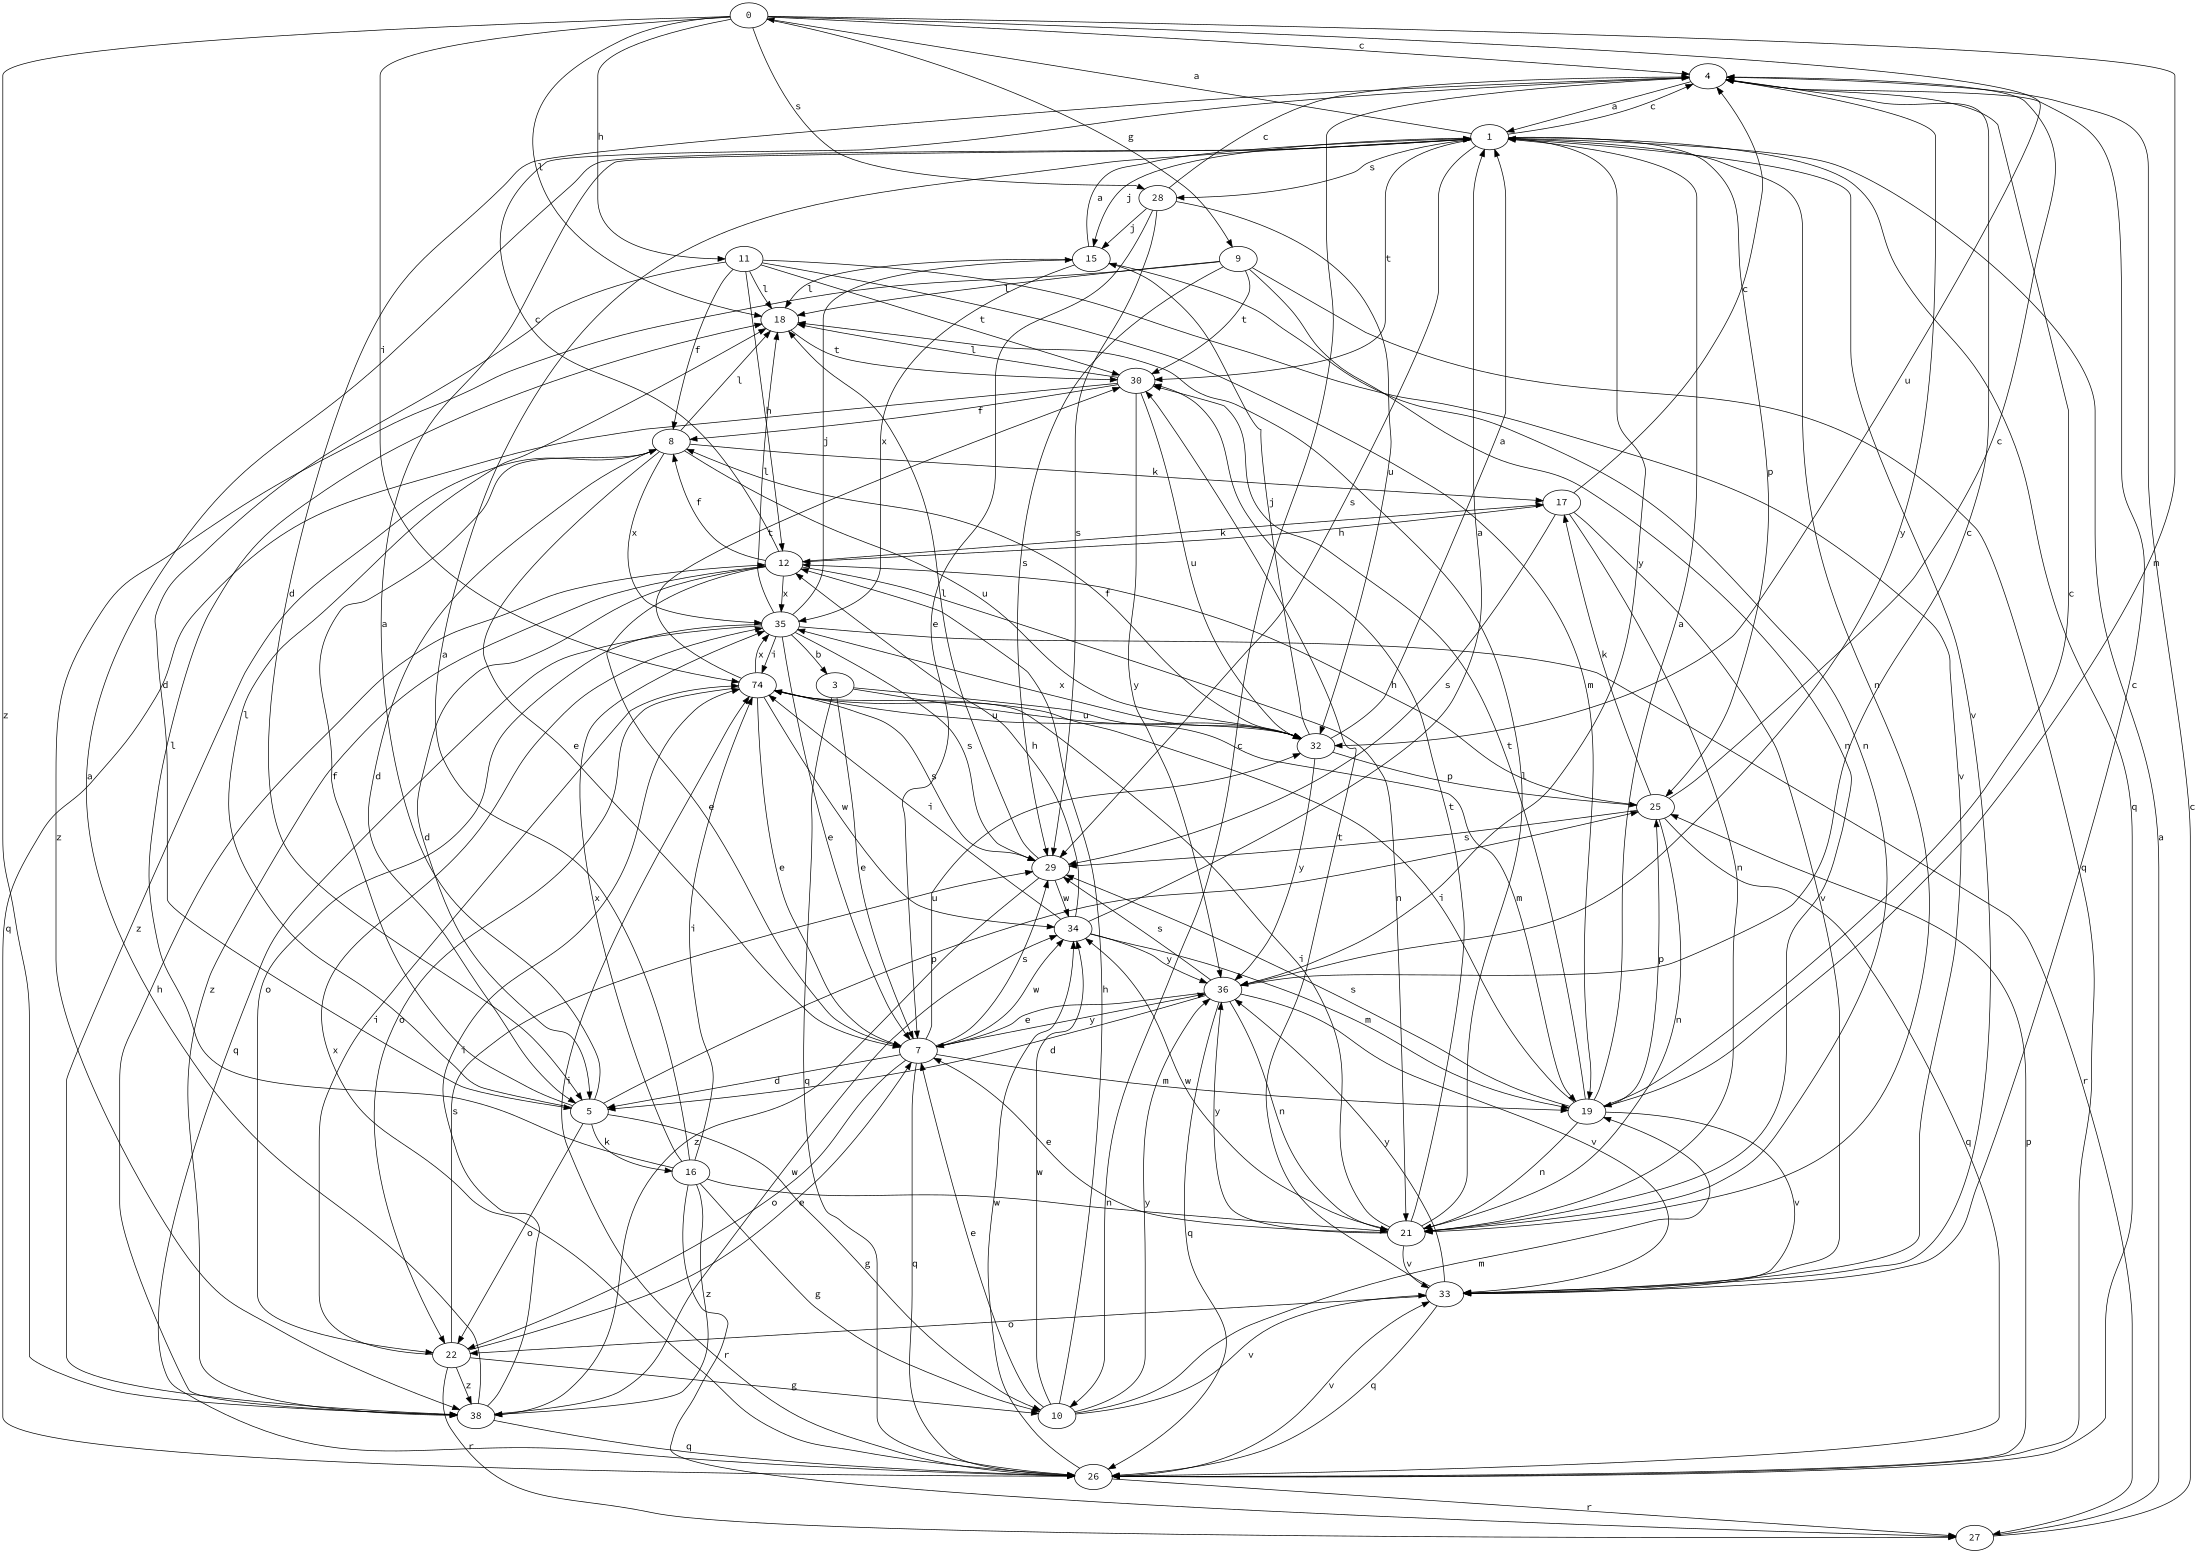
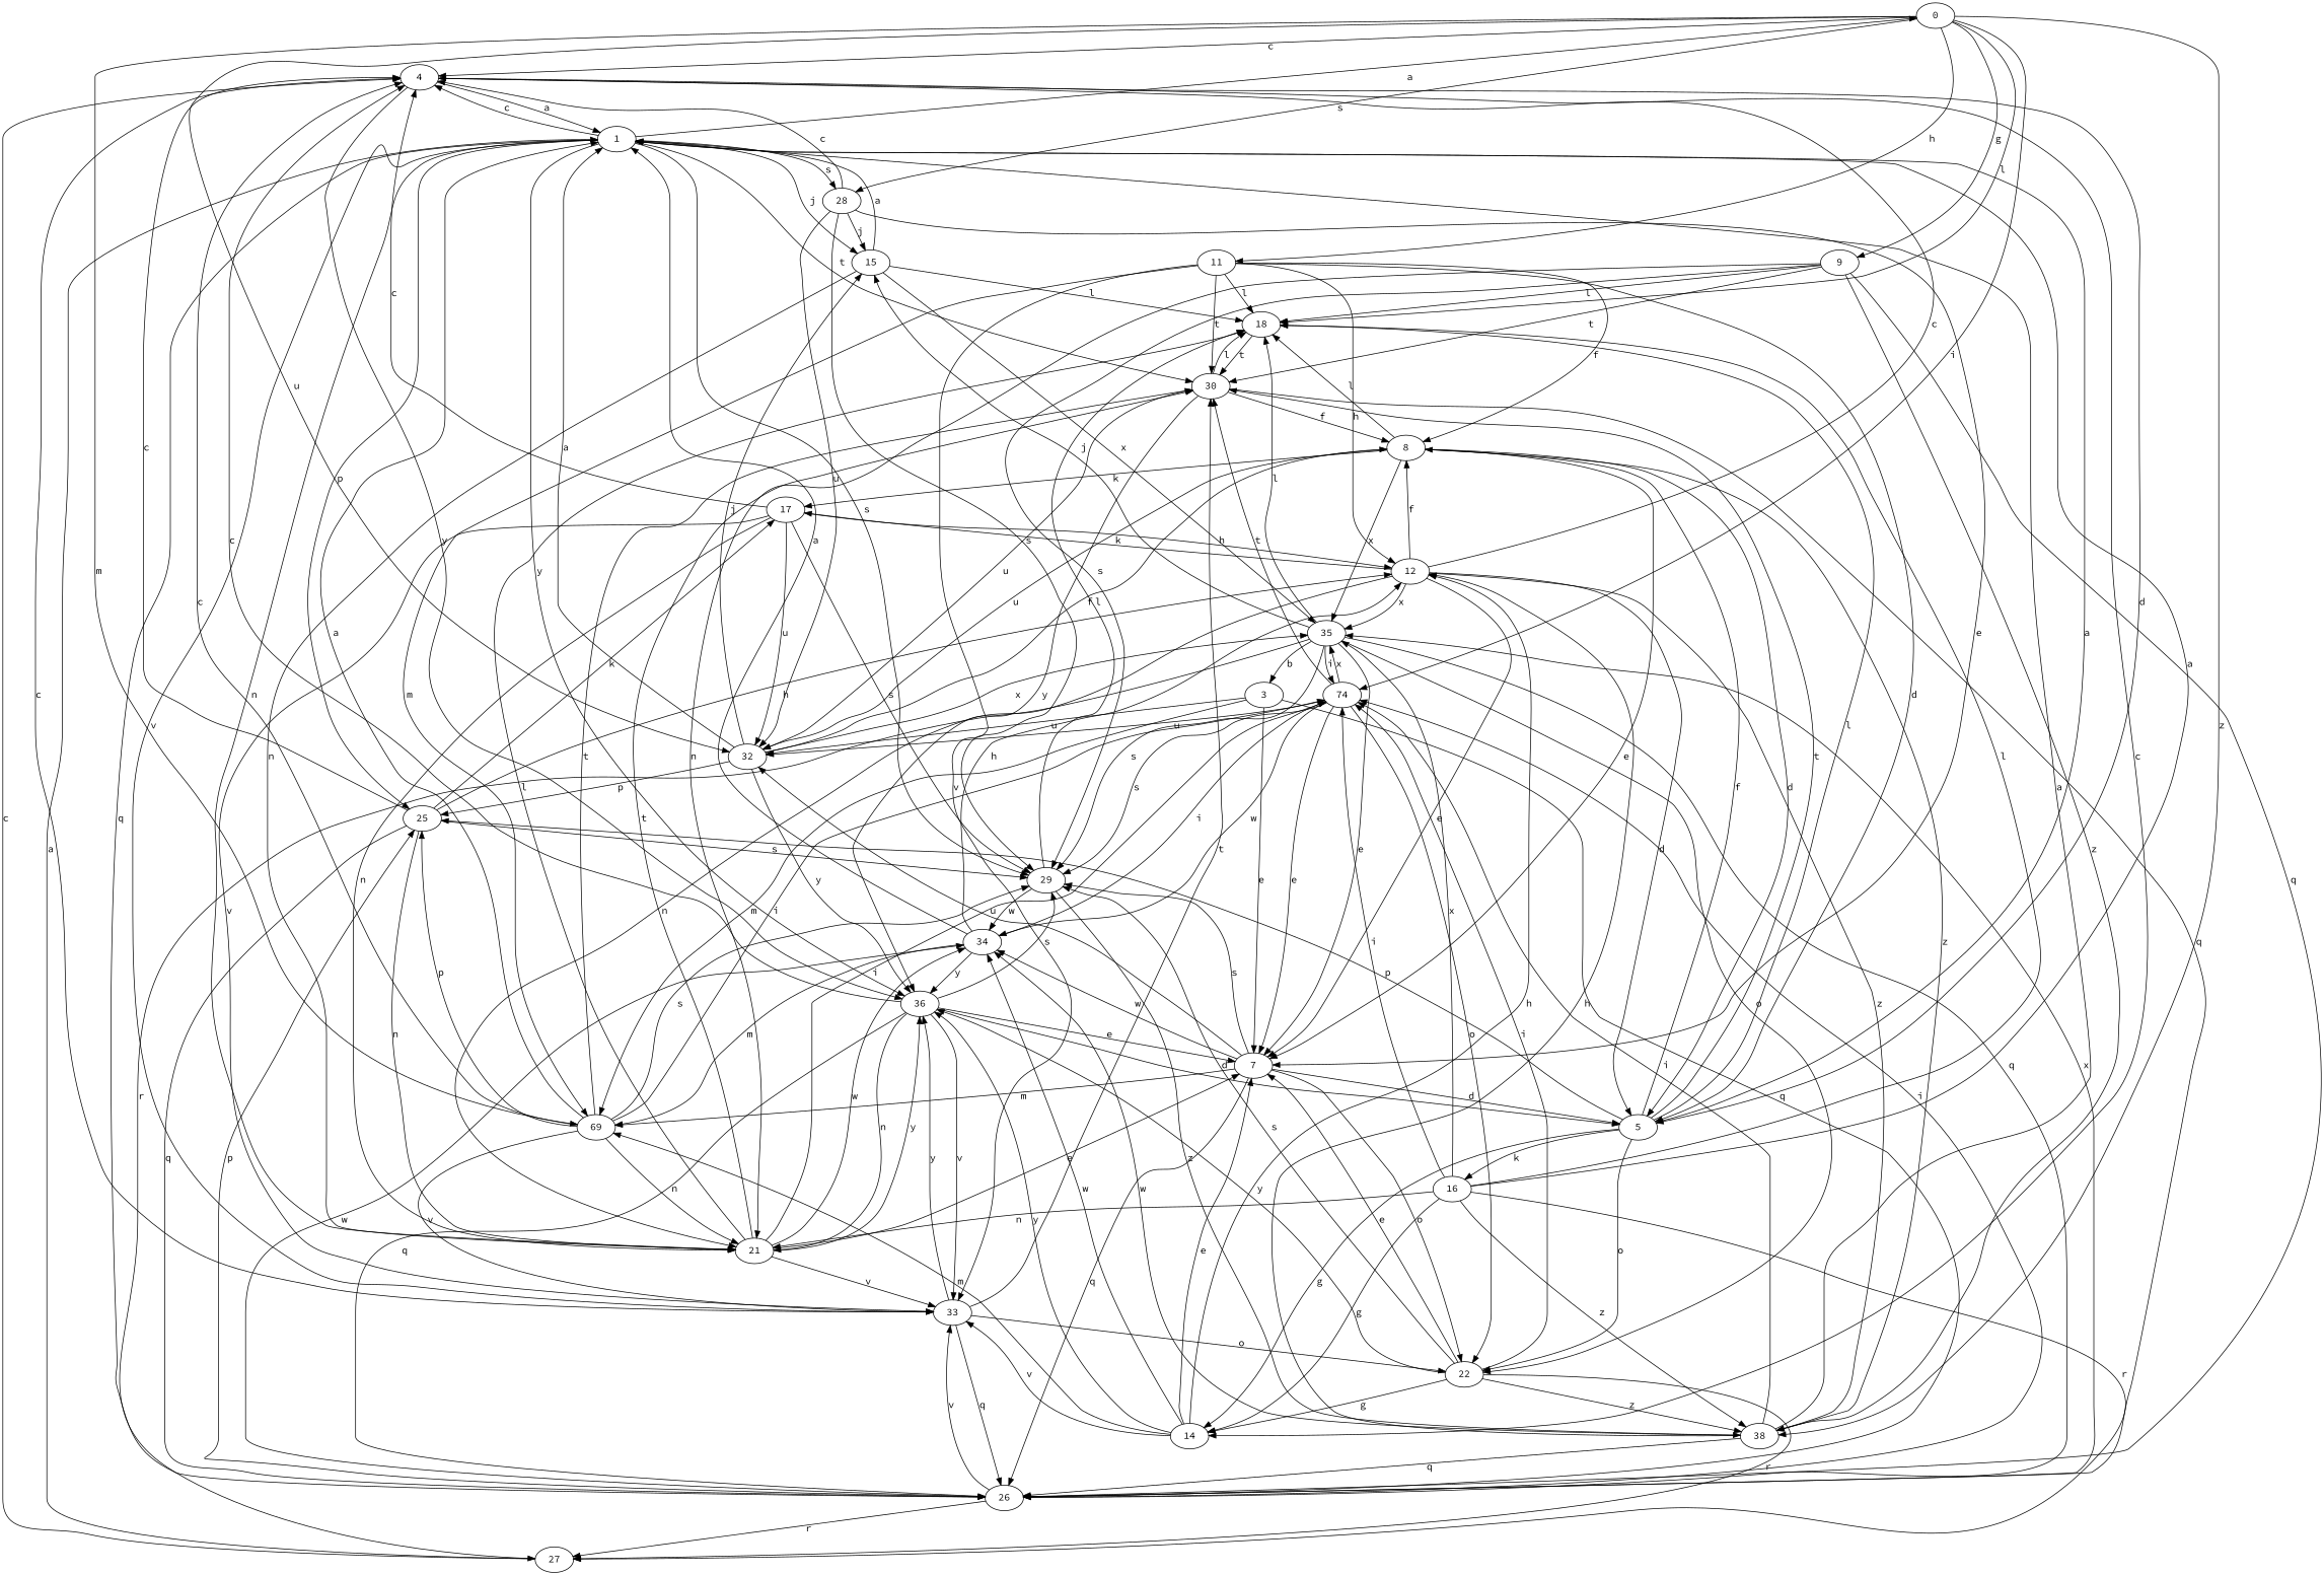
  strict digraph {
    fontname="Source Code Pro"
    node [fontname="Source Code Pro"]
    edge [fontname="Source Code Pro"]
    0
    4
    9
    11
    n5 [label=74]
    18
-   19
+   19 [label=69]
    28
    32
    38
    1
    36
    5
-   10
+   10 [label=14]
    21
    26
    29
    30
    33
    8
    12
    7
    22
    34
    35
    25
    15
    17
    27
    3
    16
    0 -> 4 [label=c]
    0 -> 9 [label=g]
    0 -> 11 [label=h]
    0 -> n5 [label=i]
    0 -> 18 [label=l]
    0 -> 19 [label=m]
    0 -> 28 [label=s]
    0 -> 32 [label=u]
    0 -> 38 [label=z]
    4 -> 1 [label=a]
    4 -> 36 [label=y]
    4 -> 5 [label=d]
    4 -> 10 [label=c]
    9 -> 18 [label=l]
    9 -> 38 [label=z]
    9 -> 21 [label=n]
    9 -> 26 [label=q]
    9 -> 29 [label=s]
    9 -> 30 [label=t]
    11 -> 18 [label=l]
    11 -> 19 [label=m]
    11 -> 5 [label=d]
    11 -> 30 [label=t]
    11 -> 33 [label=v]
    11 -> 8 [label=f]
    11 -> 12 [label=h]
    n5 -> 32 [label=u]
    n5 -> 29 [label=s]
    n5 -> 30 [label=t]
    n5 -> 7 [label=e]
    n5 -> 22 [label=o]
    n5 -> 34 [label=w]
    n5 -> 35 [label=x]
    18 -> 30 [label=t]
    19 -> 4 [label=c]
    19 -> n5 [label=i]
    19 -> 1 [label=a]
    19 -> 21 [label=n]
    19 -> 29 [label=s]
    19 -> 30 [label=t]
    19 -> 33 [label=v]
    19 -> 25 [label=p]
    28 -> 4 [label=c]
    28 -> 32 [label=u]
    28 -> 29 [label=s]
    28 -> 7 [label=e]
    28 -> 15 [label=j]
    32 -> 1 [label=a]
    32 -> 36 [label=y]
    32 -> 8 [label=f]
    32 -> 35 [label=x]
    32 -> 25 [label=p]
    32 -> 15 [label=j]
    38 -> n5 [label=i]
    38 -> 1 [label=a]
    38 -> 26 [label=q]
    38 -> 12 [label=h]
    38 -> 34 [label=w]
    1 -> 0 [label=a]
    1 -> 4 [label=c]
    1 -> 28 [label=s]
    1 -> 36 [label=y]
    1 -> 21 [label=n]
    1 -> 26 [label=q]
    1 -> 29 [label=s]
    1 -> 30 [label=t]
    1 -> 33 [label=v]
    1 -> 25 [label=p]
    1 -> 15 [label=j]
    36 -> 4 [label=c]
    36 -> 5 [label=d]
    36 -> 21 [label=n]
    36 -> 26 [label=q]
    36 -> 29 [label=s]
    36 -> 33 [label=v]
    36 -> 7 [label=e]
    5 -> 18 [label=l]
    5 -> 1 [label=a]
    5 -> 10 [label=g]
+   5 -> 30 [label=t]
    5 -> 8 [label=f]
    5 -> 22 [label=o]
    5 -> 25 [label=p]
    5 -> 16 [label=k]
    10 -> 19 [label=m]
    10 -> 36 [label=y]
    10 -> 33 [label=v]
    10 -> 12 [label=h]
    10 -> 7 [label=e]
    10 -> 34 [label=w]
    21 -> n5 [label=i]
    21 -> 18 [label=l]
    21 -> 36 [label=y]
    21 -> 30 [label=t]
    21 -> 33 [label=v]
    21 -> 7 [label=e]
    21 -> 34 [label=w]
    26 -> n5 [label=i]
    26 -> 33 [label=v]
    26 -> 34 [label=w]
    26 -> 35 [label=x]
    26 -> 25 [label=p]
    26 -> 27 [label=r]
    29 -> 18 [label=l]
    29 -> 38 [label=z]
    29 -> 34 [label=w]
    30 -> 18 [label=l]
    30 -> 32 [label=u]
    30 -> 36 [label=y]
    30 -> 26 [label=q]
    30 -> 8 [label=f]
    33 -> 4 [label=c]
    33 -> 36 [label=y]
    33 -> 26 [label=q]
    33 -> 30 [label=t]
    33 -> 22 [label=o]
    8 -> 18 [label=l]
    8 -> 32 [label=u]
    8 -> 38 [label=z]
    8 -> 5 [label=d]
    8 -> 7 [label=e]
    8 -> 35 [label=x]
    8 -> 17 [label=k]
    12 -> 4 [label=c]
    12 -> 38 [label=z]
    12 -> 5 [label=d]
    12 -> 21 [label=n]
    12 -> 8 [label=f]
    12 -> 7 [label=e]
    12 -> 35 [label=x]
    12 -> 17 [label=k]
    7 -> 19 [label=m]
    7 -> 32 [label=u]
-   7 -> 36 [label=y]
+   22 -> 36 [label=y]
    7 -> 5 [label=d]
    7 -> 26 [label=q]
    7 -> 29 [label=s]
    7 -> 22 [label=o]
    7 -> 34 [label=w]
    22 -> n5 [label=i]
    22 -> 38 [label=z]
    22 -> 10 [label=g]
    22 -> 29 [label=s]
    22 -> 7 [label=e]
    22 -> 27 [label=r]
    34 -> n5 [label=i]
    34 -> 19 [label=m]
    34 -> 1 [label=a]
    34 -> 36 [label=y]
    34 -> 12 [label=h]
    35 -> n5 [label=i]
    35 -> 18 [label=l]
    35 -> 26 [label=q]
    35 -> 29 [label=s]
    35 -> 7 [label=e]
    35 -> 22 [label=o]
    35 -> 15 [label=j]
    35 -> 27 [label=r]
    35 -> 3 [label=b]
    25 -> 4 [label=c]
    25 -> 21 [label=n]
    25 -> 26 [label=q]
    25 -> 29 [label=s]
    25 -> 12 [label=h]
    25 -> 17 [label=k]
    15 -> 18 [label=l]
    15 -> 1 [label=a]
    15 -> 21 [label=n]
    15 -> 35 [label=x]
    17 -> 4 [label=c]
+   17 -> 32 [label=u]
    17 -> 21 [label=n]
    17 -> 29 [label=s]
    17 -> 33 [label=v]
    17 -> 12 [label=h]
    27 -> 4 [label=c]
    27 -> 1 [label=a]
    3 -> 19 [label=m]
    3 -> 32 [label=u]
    3 -> 26 [label=q]
    3 -> 7 [label=e]
    16 -> n5 [label=i]
    16 -> 18 [label=l]
    16 -> 38 [label=z]
    16 -> 1 [label=a]
    16 -> 10 [label=g]
    16 -> 21 [label=n]
    16 -> 35 [label=x]
    16 -> 27 [label=r]
  }
